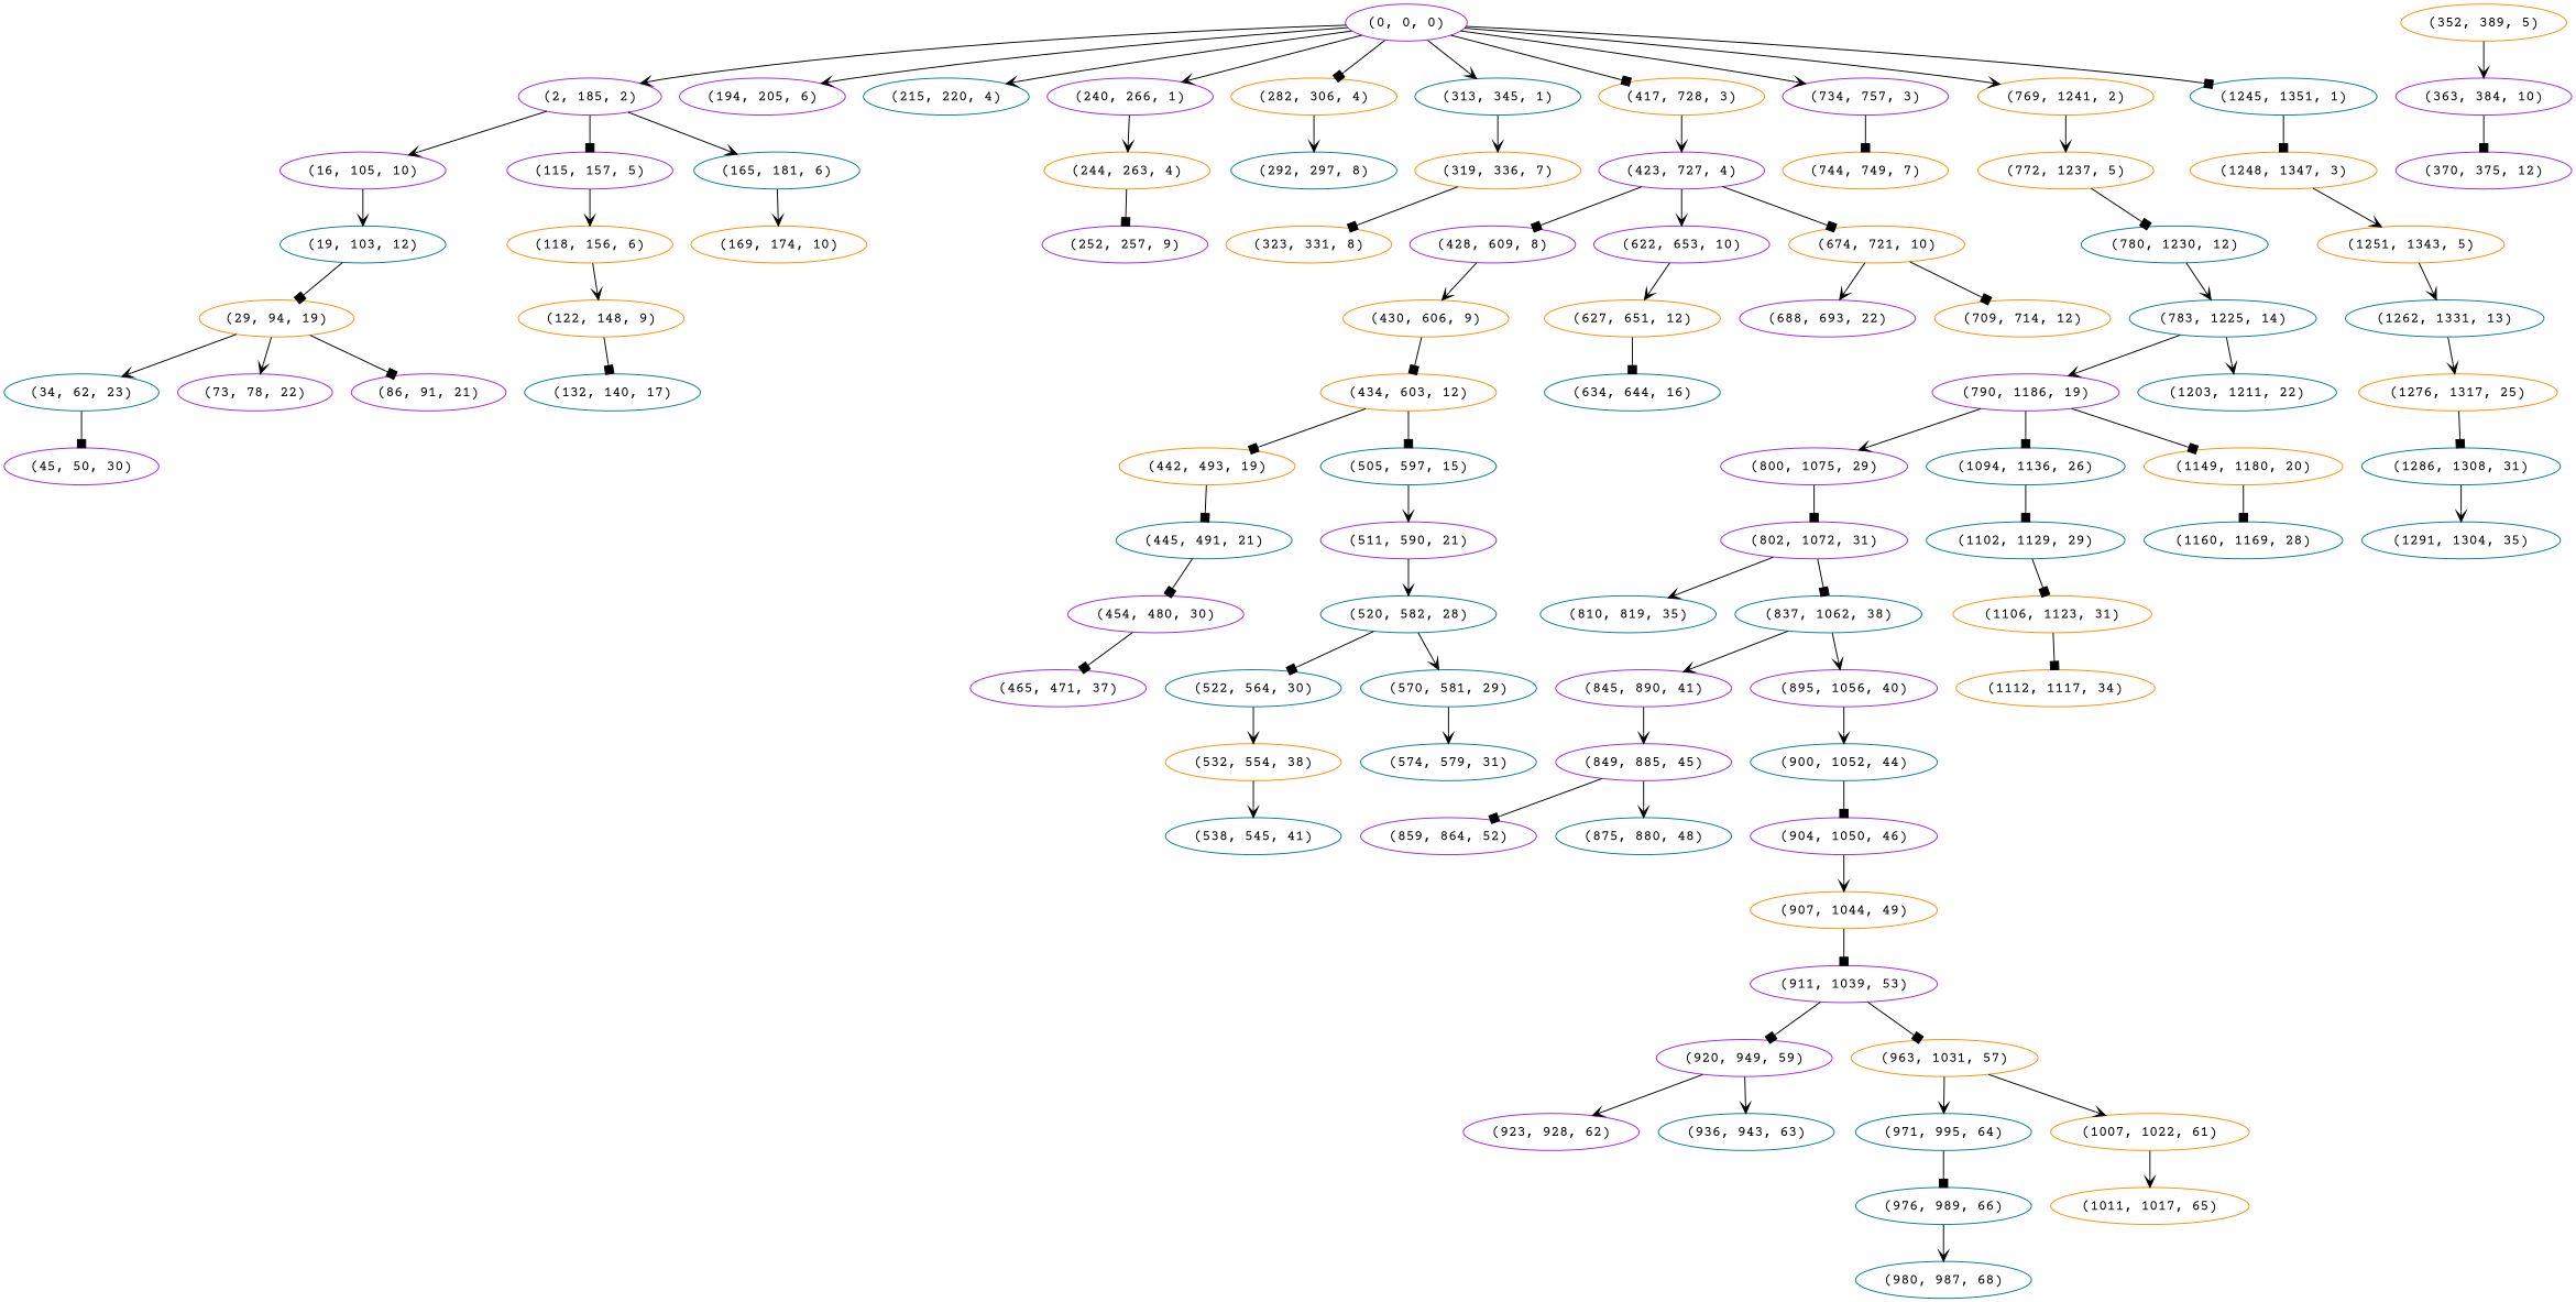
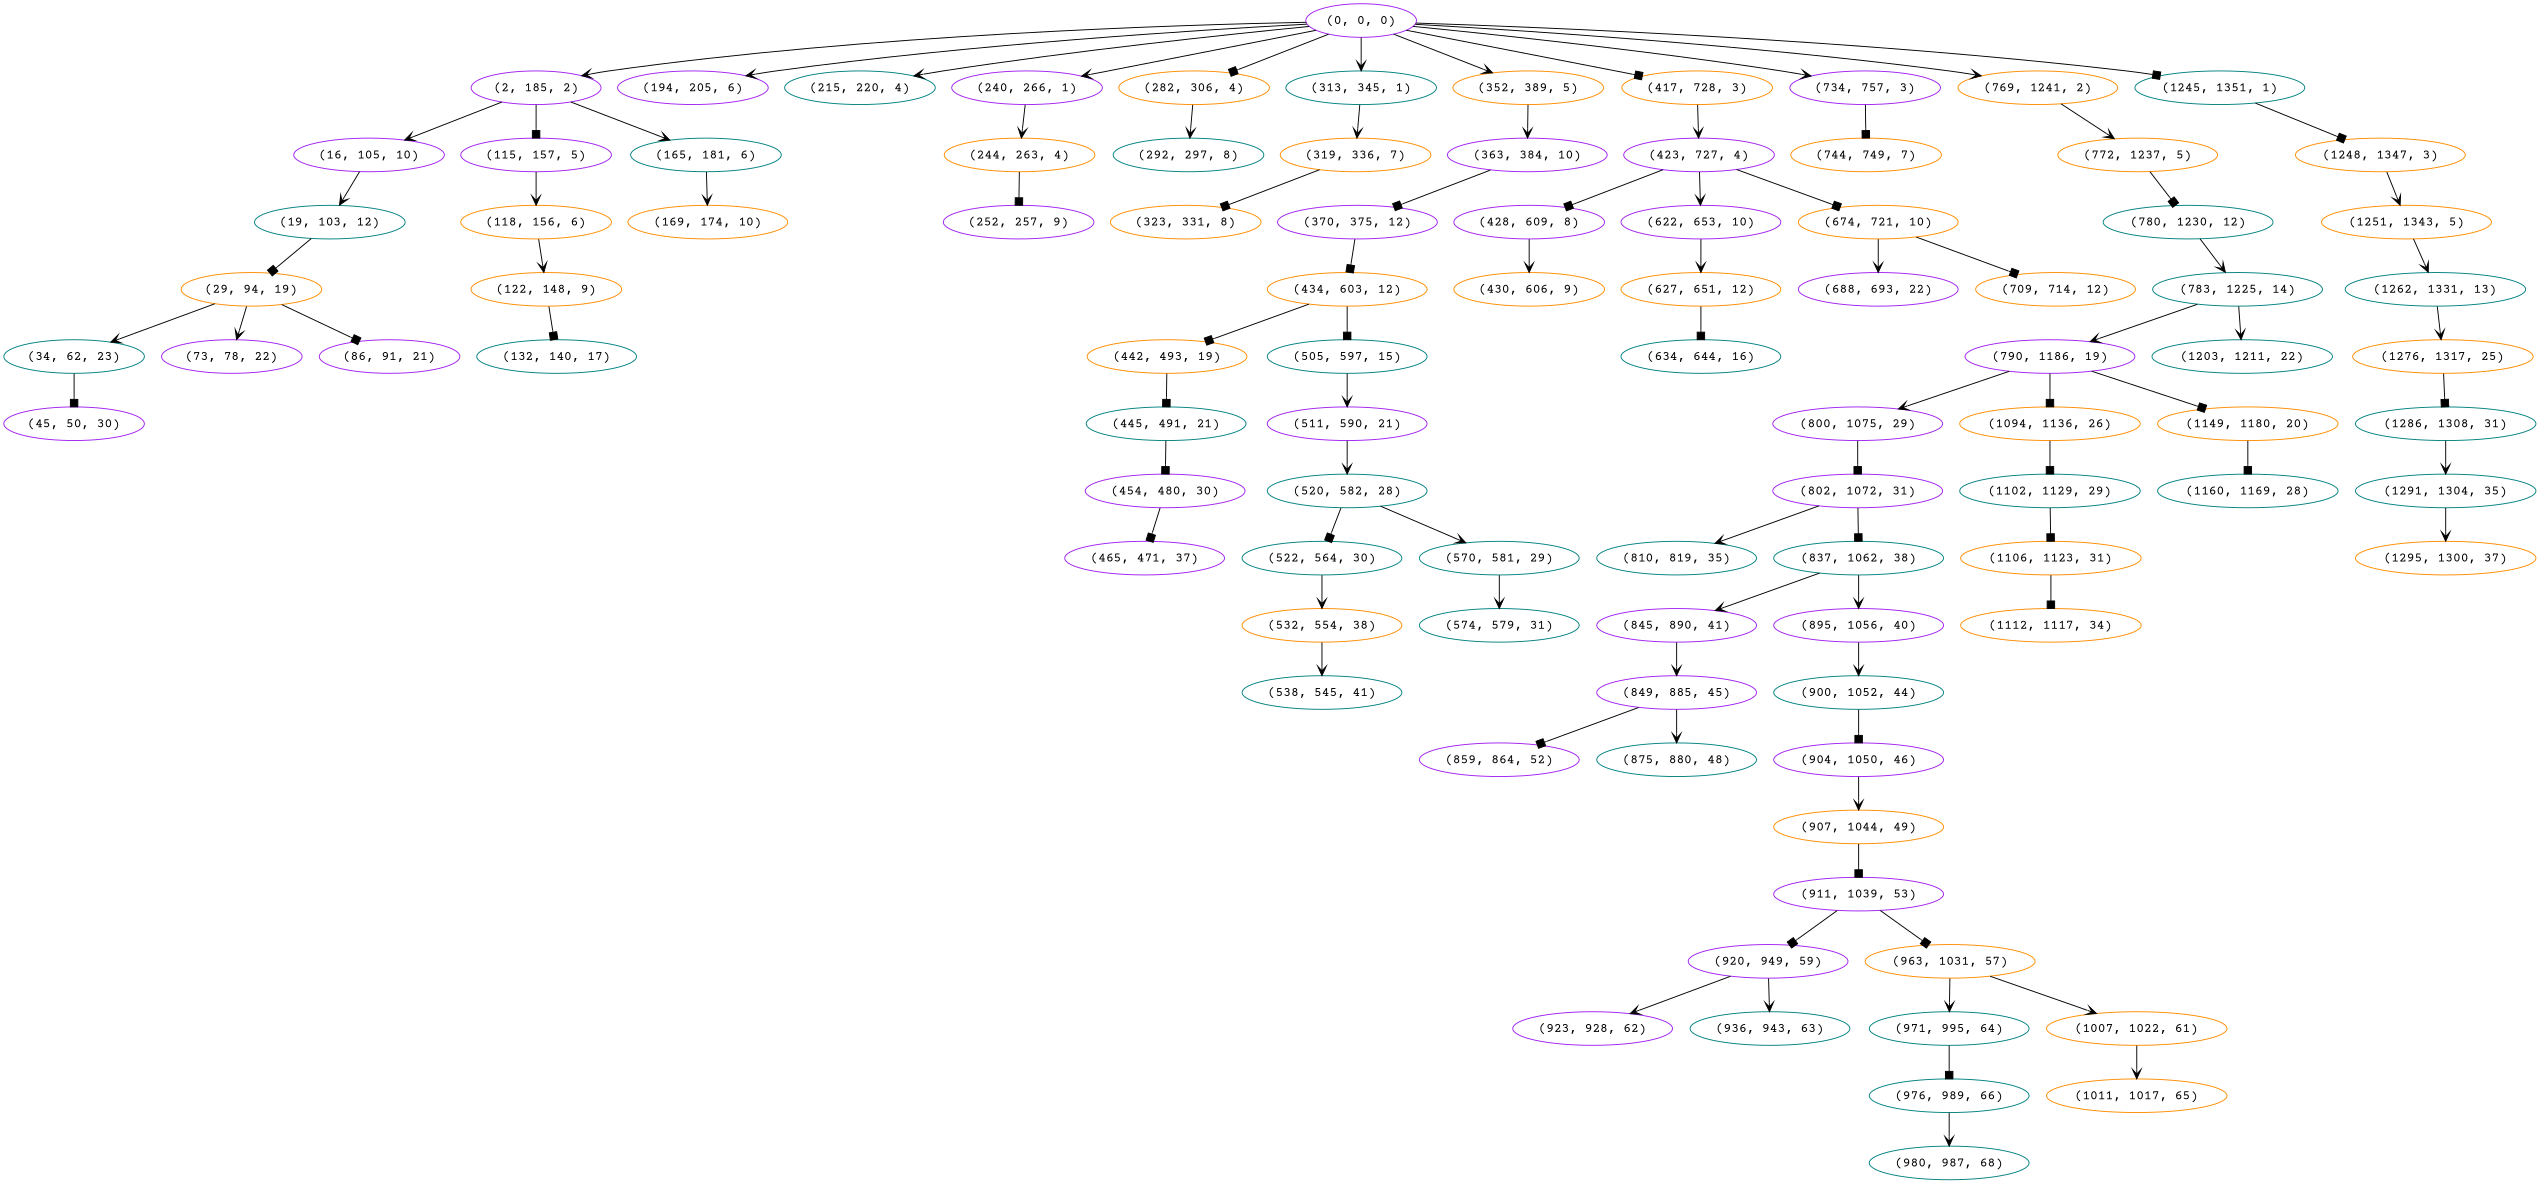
  digraph {
    fontname="Courier Prime"
    node [color=teal fontname="Courier Prime"]
    edge [arrowhead=vee fontname="Courier Prime"]
    "(0, 0, 0)" [color=purple]
    "(2, 185, 2)" [color=purple]
    "(194, 205, 6)" [color=purple]
    "(215, 220, 4)"
    "(240, 266, 1)" [color=purple]
    "(282, 306, 4)" [color=darkorange]
    "(313, 345, 1)"
    "(352, 389, 5)" [color=darkorange]
    "(417, 728, 3)" [color=darkorange]
    "(734, 757, 3)" [color=purple]
    "(769, 1241, 2)" [color=darkorange]
    "(1245, 1351, 1)"
    "(16, 105, 10)" [color=purple]
    "(115, 157, 5)" [color=purple]
    "(165, 181, 6)"
    "(244, 263, 4)" [color=darkorange]
    "(292, 297, 8)"
    "(319, 336, 7)" [color=darkorange]
    "(363, 384, 10)" [color=purple]
    "(423, 727, 4)" [color=purple]
    "(744, 749, 7)" [color=darkorange]
    "(772, 1237, 5)" [color=darkorange]
    "(1248, 1347, 3)" [color=darkorange]
    "(19, 103, 12)"
    "(118, 156, 6)" [color=darkorange]
    "(169, 174, 10)" [color=darkorange]
    "(29, 94, 19)" [color=darkorange]
    "(34, 62, 23)"
    "(73, 78, 22)" [color=purple]
    "(86, 91, 21)" [color=purple]
    "(45, 50, 30)" [color=purple]
    "(122, 148, 9)" [color=darkorange]
    "(132, 140, 17)"
    "(252, 257, 9)" [color=purple]
    "(323, 331, 8)" [color=darkorange]
    "(370, 375, 12)" [color=purple]
    "(428, 609, 8)" [color=purple]
    "(622, 653, 10)" [color=purple]
    "(674, 721, 10)" [color=darkorange]
    "(430, 606, 9)" [color=darkorange]
    "(627, 651, 12)" [color=darkorange]
    "(688, 693, 22)" [color=purple]
    "(709, 714, 12)" [color=darkorange]
    "(434, 603, 12)" [color=darkorange]
    "(442, 493, 19)" [color=darkorange]
    "(505, 597, 15)"
    "(445, 491, 21)"
    "(511, 590, 21)" [color=purple]
    "(454, 480, 30)" [color=purple]
    "(465, 471, 37)" [color=purple]
    "(520, 582, 28)"
    "(522, 564, 30)"
    "(570, 581, 29)"
    "(532, 554, 38)" [color=darkorange]
    "(574, 579, 31)"
    "(538, 545, 41)"
    "(634, 644, 16)"
    "(780, 1230, 12)"
    "(783, 1225, 14)"
    "(790, 1186, 19)" [color=purple]
    "(1203, 1211, 22)"
    "(800, 1075, 29)" [color=purple]
-   "(1094, 1136, 26)"
+   "(1094, 1136, 26)" [color=darkorange]
    "(1149, 1180, 20)" [color=darkorange]
    "(802, 1072, 31)" [color=purple]
    "(1102, 1129, 29)"
    "(1160, 1169, 28)"
    "(810, 819, 35)"
    "(837, 1062, 38)"
    "(845, 890, 41)" [color=purple]
    "(895, 1056, 40)" [color=purple]
    "(849, 885, 45)" [color=purple]
    "(900, 1052, 44)"
    "(859, 864, 52)" [color=purple]
    "(875, 880, 48)"
    "(904, 1050, 46)" [color=purple]
    "(907, 1044, 49)" [color=darkorange]
    "(911, 1039, 53)" [color=purple]
    "(920, 949, 59)" [color=purple]
    "(963, 1031, 57)" [color=darkorange]
    "(923, 928, 62)" [color=purple]
    "(936, 943, 63)"
    "(971, 995, 64)"
    "(1007, 1022, 61)" [color=darkorange]
    "(976, 989, 66)"
    "(1011, 1017, 65)" [color=darkorange]
    "(980, 987, 68)"
    "(1106, 1123, 31)" [color=darkorange]
    "(1112, 1117, 34)" [color=darkorange]
    "(1251, 1343, 5)" [color=darkorange]
    "(1262, 1331, 13)"
    "(1276, 1317, 25)" [color=darkorange]
    "(1286, 1308, 31)"
    "(1291, 1304, 35)"
+   "(1295, 1300, 37)" [color=darkorange]
    "(0, 0, 0)" -> "(2, 185, 2)"
    "(0, 0, 0)" -> "(194, 205, 6)"
    "(0, 0, 0)" -> "(215, 220, 4)"
    "(0, 0, 0)" -> "(240, 266, 1)"
    "(0, 0, 0)" -> "(282, 306, 4)" [arrowhead=box]
    "(0, 0, 0)" -> "(313, 345, 1)"
+   "(0, 0, 0)" -> "(352, 389, 5)"
    "(0, 0, 0)" -> "(417, 728, 3)" [arrowhead=box]
    "(0, 0, 0)" -> "(734, 757, 3)"
    "(0, 0, 0)" -> "(769, 1241, 2)"
    "(0, 0, 0)" -> "(1245, 1351, 1)" [arrowhead=box]
    "(2, 185, 2)" -> "(16, 105, 10)"
    "(2, 185, 2)" -> "(115, 157, 5)" [arrowhead=box]
    "(2, 185, 2)" -> "(165, 181, 6)"
    "(240, 266, 1)" -> "(244, 263, 4)"
    "(282, 306, 4)" -> "(292, 297, 8)"
    "(313, 345, 1)" -> "(319, 336, 7)"
    "(352, 389, 5)" -> "(363, 384, 10)"
    "(417, 728, 3)" -> "(423, 727, 4)"
    "(734, 757, 3)" -> "(744, 749, 7)" [arrowhead=box]
    "(769, 1241, 2)" -> "(772, 1237, 5)"
    "(1245, 1351, 1)" -> "(1248, 1347, 3)" [arrowhead=box]
    "(16, 105, 10)" -> "(19, 103, 12)"
    "(115, 157, 5)" -> "(118, 156, 6)"
    "(165, 181, 6)" -> "(169, 174, 10)"
    "(244, 263, 4)" -> "(252, 257, 9)" [arrowhead=box]
    "(319, 336, 7)" -> "(323, 331, 8)" [arrowhead=box]
    "(363, 384, 10)" -> "(370, 375, 12)" [arrowhead=box]
    "(423, 727, 4)" -> "(428, 609, 8)" [arrowhead=box]
    "(423, 727, 4)" -> "(622, 653, 10)"
    "(423, 727, 4)" -> "(674, 721, 10)" [arrowhead=box]
    "(772, 1237, 5)" -> "(780, 1230, 12)" [arrowhead=box]
    "(1248, 1347, 3)" -> "(1251, 1343, 5)"
    "(19, 103, 12)" -> "(29, 94, 19)" [arrowhead=box]
    "(118, 156, 6)" -> "(122, 148, 9)"
    "(29, 94, 19)" -> "(34, 62, 23)"
    "(29, 94, 19)" -> "(73, 78, 22)"
    "(29, 94, 19)" -> "(86, 91, 21)" [arrowhead=box]
    "(34, 62, 23)" -> "(45, 50, 30)" [arrowhead=box]
    "(122, 148, 9)" -> "(132, 140, 17)" [arrowhead=box]
    "(428, 609, 8)" -> "(430, 606, 9)"
    "(622, 653, 10)" -> "(627, 651, 12)"
    "(674, 721, 10)" -> "(688, 693, 22)"
    "(674, 721, 10)" -> "(709, 714, 12)" [arrowhead=box]
-   "(430, 606, 9)" -> "(434, 603, 12)" [arrowhead=box]
+   "(370, 375, 12)" -> "(434, 603, 12)" [arrowhead=box]
    "(627, 651, 12)" -> "(634, 644, 16)" [arrowhead=box]
    "(434, 603, 12)" -> "(442, 493, 19)" [arrowhead=box]
    "(434, 603, 12)" -> "(505, 597, 15)" [arrowhead=box]
    "(442, 493, 19)" -> "(445, 491, 21)" [arrowhead=box]
    "(505, 597, 15)" -> "(511, 590, 21)"
    "(445, 491, 21)" -> "(454, 480, 30)" [arrowhead=box]
    "(511, 590, 21)" -> "(520, 582, 28)"
    "(454, 480, 30)" -> "(465, 471, 37)" [arrowhead=box]
    "(520, 582, 28)" -> "(522, 564, 30)" [arrowhead=box]
    "(520, 582, 28)" -> "(570, 581, 29)"
    "(522, 564, 30)" -> "(532, 554, 38)"
    "(570, 581, 29)" -> "(574, 579, 31)"
    "(532, 554, 38)" -> "(538, 545, 41)"
    "(780, 1230, 12)" -> "(783, 1225, 14)"
    "(783, 1225, 14)" -> "(790, 1186, 19)"
    "(783, 1225, 14)" -> "(1203, 1211, 22)"
    "(790, 1186, 19)" -> "(800, 1075, 29)"
    "(790, 1186, 19)" -> "(1094, 1136, 26)" [arrowhead=box]
    "(790, 1186, 19)" -> "(1149, 1180, 20)" [arrowhead=box]
    "(800, 1075, 29)" -> "(802, 1072, 31)" [arrowhead=box]
    "(1094, 1136, 26)" -> "(1102, 1129, 29)" [arrowhead=box]
    "(1149, 1180, 20)" -> "(1160, 1169, 28)" [arrowhead=box]
    "(802, 1072, 31)" -> "(810, 819, 35)"
    "(802, 1072, 31)" -> "(837, 1062, 38)" [arrowhead=box]
    "(1102, 1129, 29)" -> "(1106, 1123, 31)" [arrowhead=box]
    "(837, 1062, 38)" -> "(845, 890, 41)"
    "(837, 1062, 38)" -> "(895, 1056, 40)"
    "(845, 890, 41)" -> "(849, 885, 45)"
    "(895, 1056, 40)" -> "(900, 1052, 44)"
    "(849, 885, 45)" -> "(859, 864, 52)" [arrowhead=box]
    "(849, 885, 45)" -> "(875, 880, 48)"
    "(900, 1052, 44)" -> "(904, 1050, 46)" [arrowhead=box]
    "(904, 1050, 46)" -> "(907, 1044, 49)"
    "(907, 1044, 49)" -> "(911, 1039, 53)" [arrowhead=box]
    "(911, 1039, 53)" -> "(920, 949, 59)" [arrowhead=box]
    "(911, 1039, 53)" -> "(963, 1031, 57)" [arrowhead=box]
    "(920, 949, 59)" -> "(923, 928, 62)"
    "(920, 949, 59)" -> "(936, 943, 63)"
    "(963, 1031, 57)" -> "(971, 995, 64)"
    "(963, 1031, 57)" -> "(1007, 1022, 61)"
    "(971, 995, 64)" -> "(976, 989, 66)" [arrowhead=box]
    "(1007, 1022, 61)" -> "(1011, 1017, 65)"
    "(976, 989, 66)" -> "(980, 987, 68)"
    "(1106, 1123, 31)" -> "(1112, 1117, 34)" [arrowhead=box]
    "(1251, 1343, 5)" -> "(1262, 1331, 13)"
    "(1262, 1331, 13)" -> "(1276, 1317, 25)"
    "(1276, 1317, 25)" -> "(1286, 1308, 31)" [arrowhead=box]
    "(1286, 1308, 31)" -> "(1291, 1304, 35)"
+   "(1291, 1304, 35)" -> "(1295, 1300, 37)"
  }
